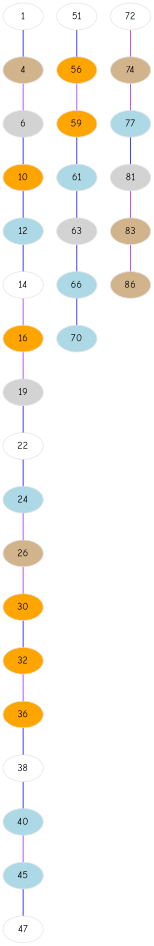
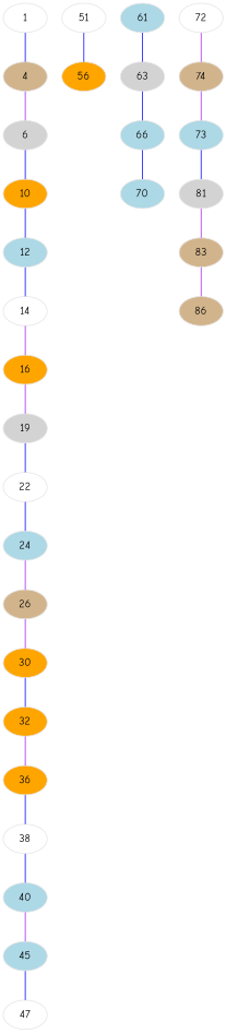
  graph {
    fontname="Comic Neue"
    node [color=gray90 fillcolor=lightblue fontname="Comic Neue" style=filled]
    edge [color=blue fontname="Comic Neue"]
    1 [fillcolor=white super="+2"]
    4 [fillcolor=tan super="+5"]
    6 [fillcolor=lightgrey super="+7"]
    10 [fillcolor=orange super="+11"]
    12 [super="+13"]
    14 [fillcolor=white super="+15"]
    16 [fillcolor=orange super="+17"]
    19 [fillcolor=lightgrey super="+20"]
    22 [fillcolor=white super="+23"]
    24 [super="+25"]
    26 [fillcolor=tan super="+27"]
    30 [fillcolor=orange super="+31"]
    32 [fillcolor=orange super="+33"]
    36 [fillcolor=orange super="+37"]
    38 [fillcolor=white super="+39"]
    40 [super="+41"]
    45 [super="+46"]
    47 [fillcolor=white super="+48"]
    51 [fillcolor=white super="+52"]
    56 [fillcolor=orange super="+57"]
-   59 [fillcolor=orange super="+60"]
    61 [super="+62"]
    63 [fillcolor=lightgrey super="+64"]
    66 [super="+67"]
    70 [super="+71"]
    72 [fillcolor=white super="+73"]
    74 [fillcolor=tan super="+75"]
-   77 [super="+78"]
+   77 [super="+78" label=73]
    81 [fillcolor=lightgrey super="+82"]
    83 [fillcolor=tan super="+84"]
    86 [fillcolor=tan super="+87"]
    1 -- 4
    4 -- 6 [color=purple]
    6 -- 10
    10 -- 12
    12 -- 14
    14 -- 16 [color=purple]
    16 -- 19 [color=purple]
    19 -- 22
    22 -- 24
    24 -- 26 [color=purple]
    26 -- 30 [color=purple]
    30 -- 32
    32 -- 36 [color=purple]
    36 -- 38
    38 -- 40
    40 -- 45 [color=purple]
    45 -- 47
    51 -- 56
-   56 -- 59 [color=purple]
-   59 -- 61
    61 -- 63
    63 -- 66
    66 -- 70
    72 -- 74 [color=purple]
    74 -- 77 [color=purple]
    77 -- 81
    81 -- 83 [color=purple]
    83 -- 86 [color=purple]
  }
